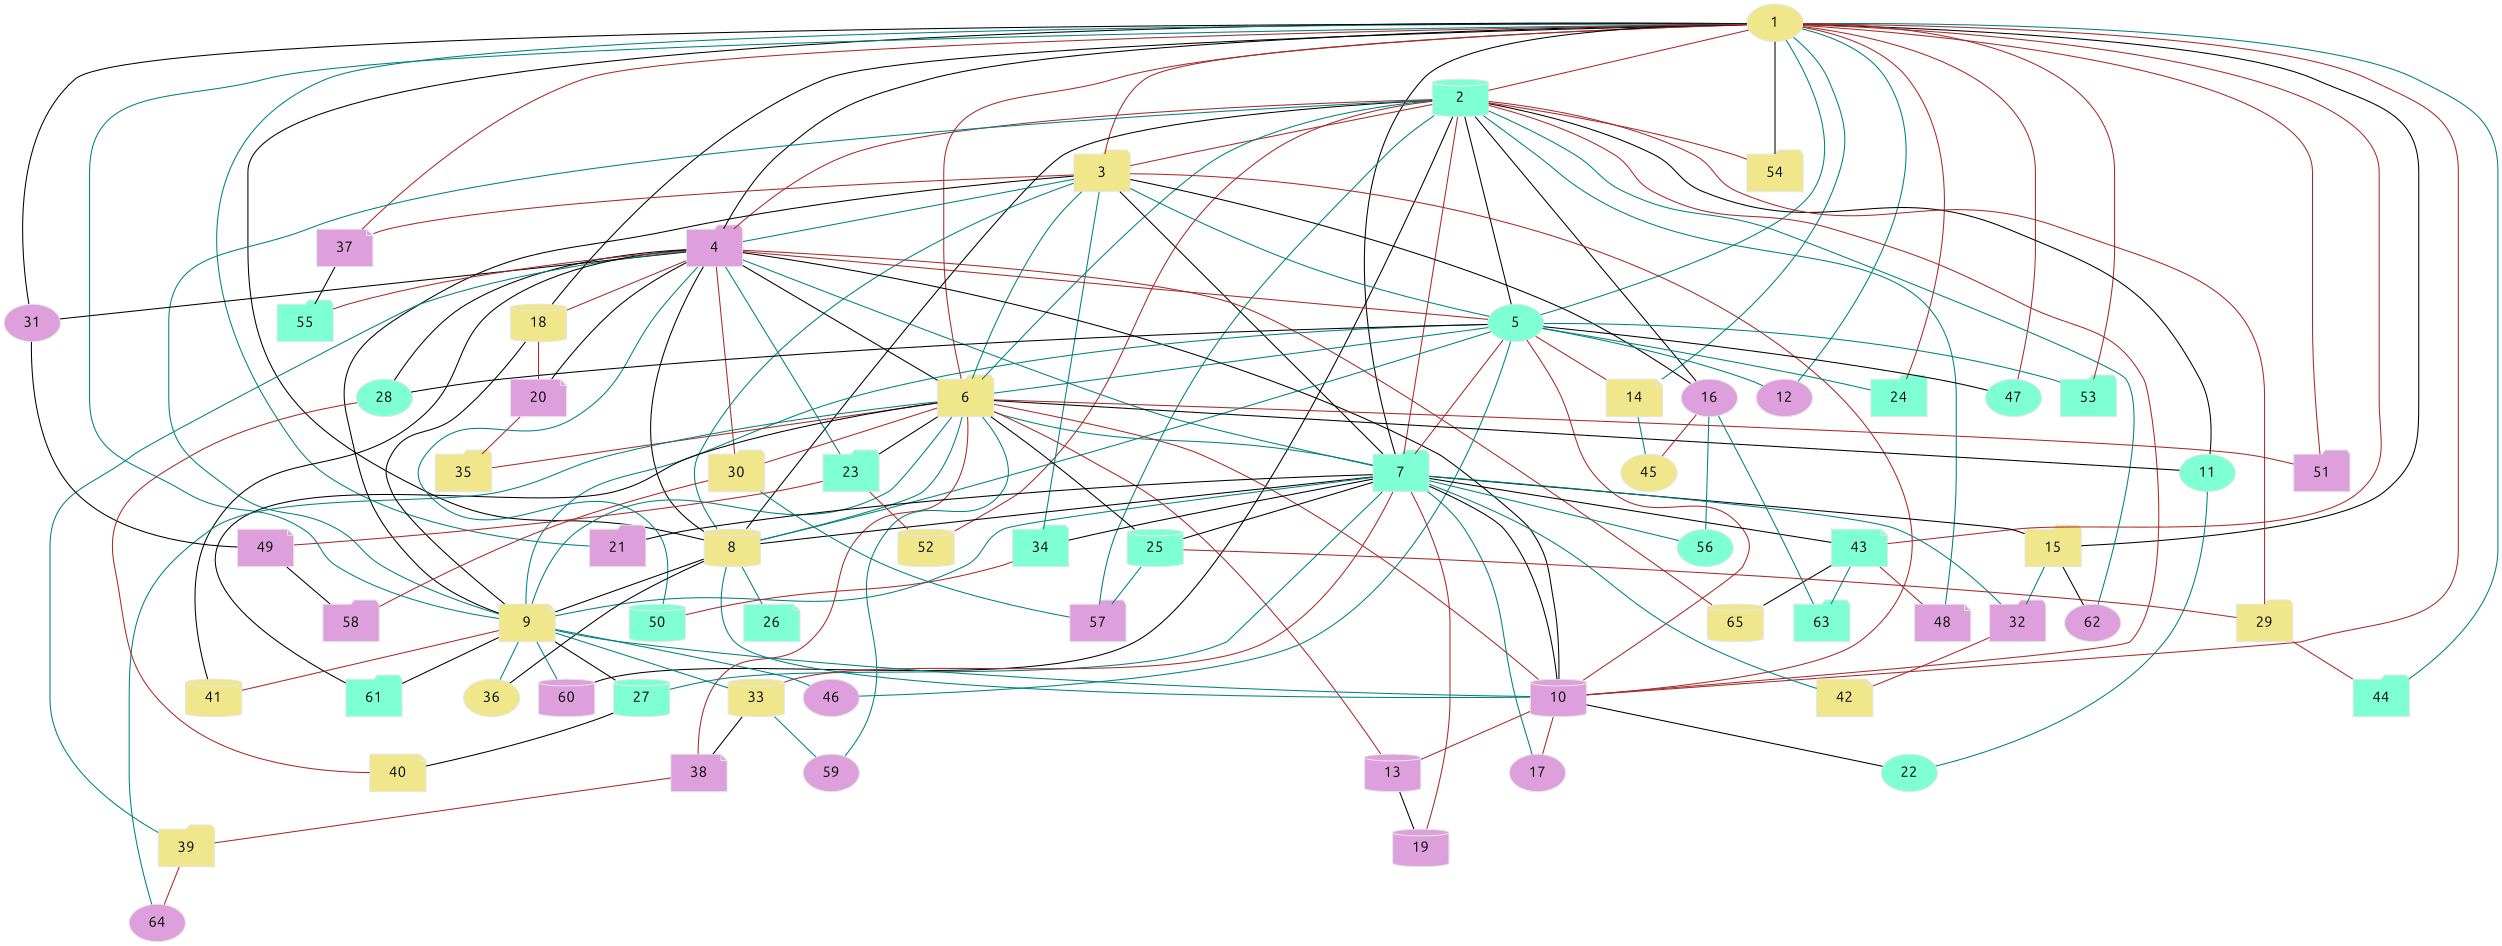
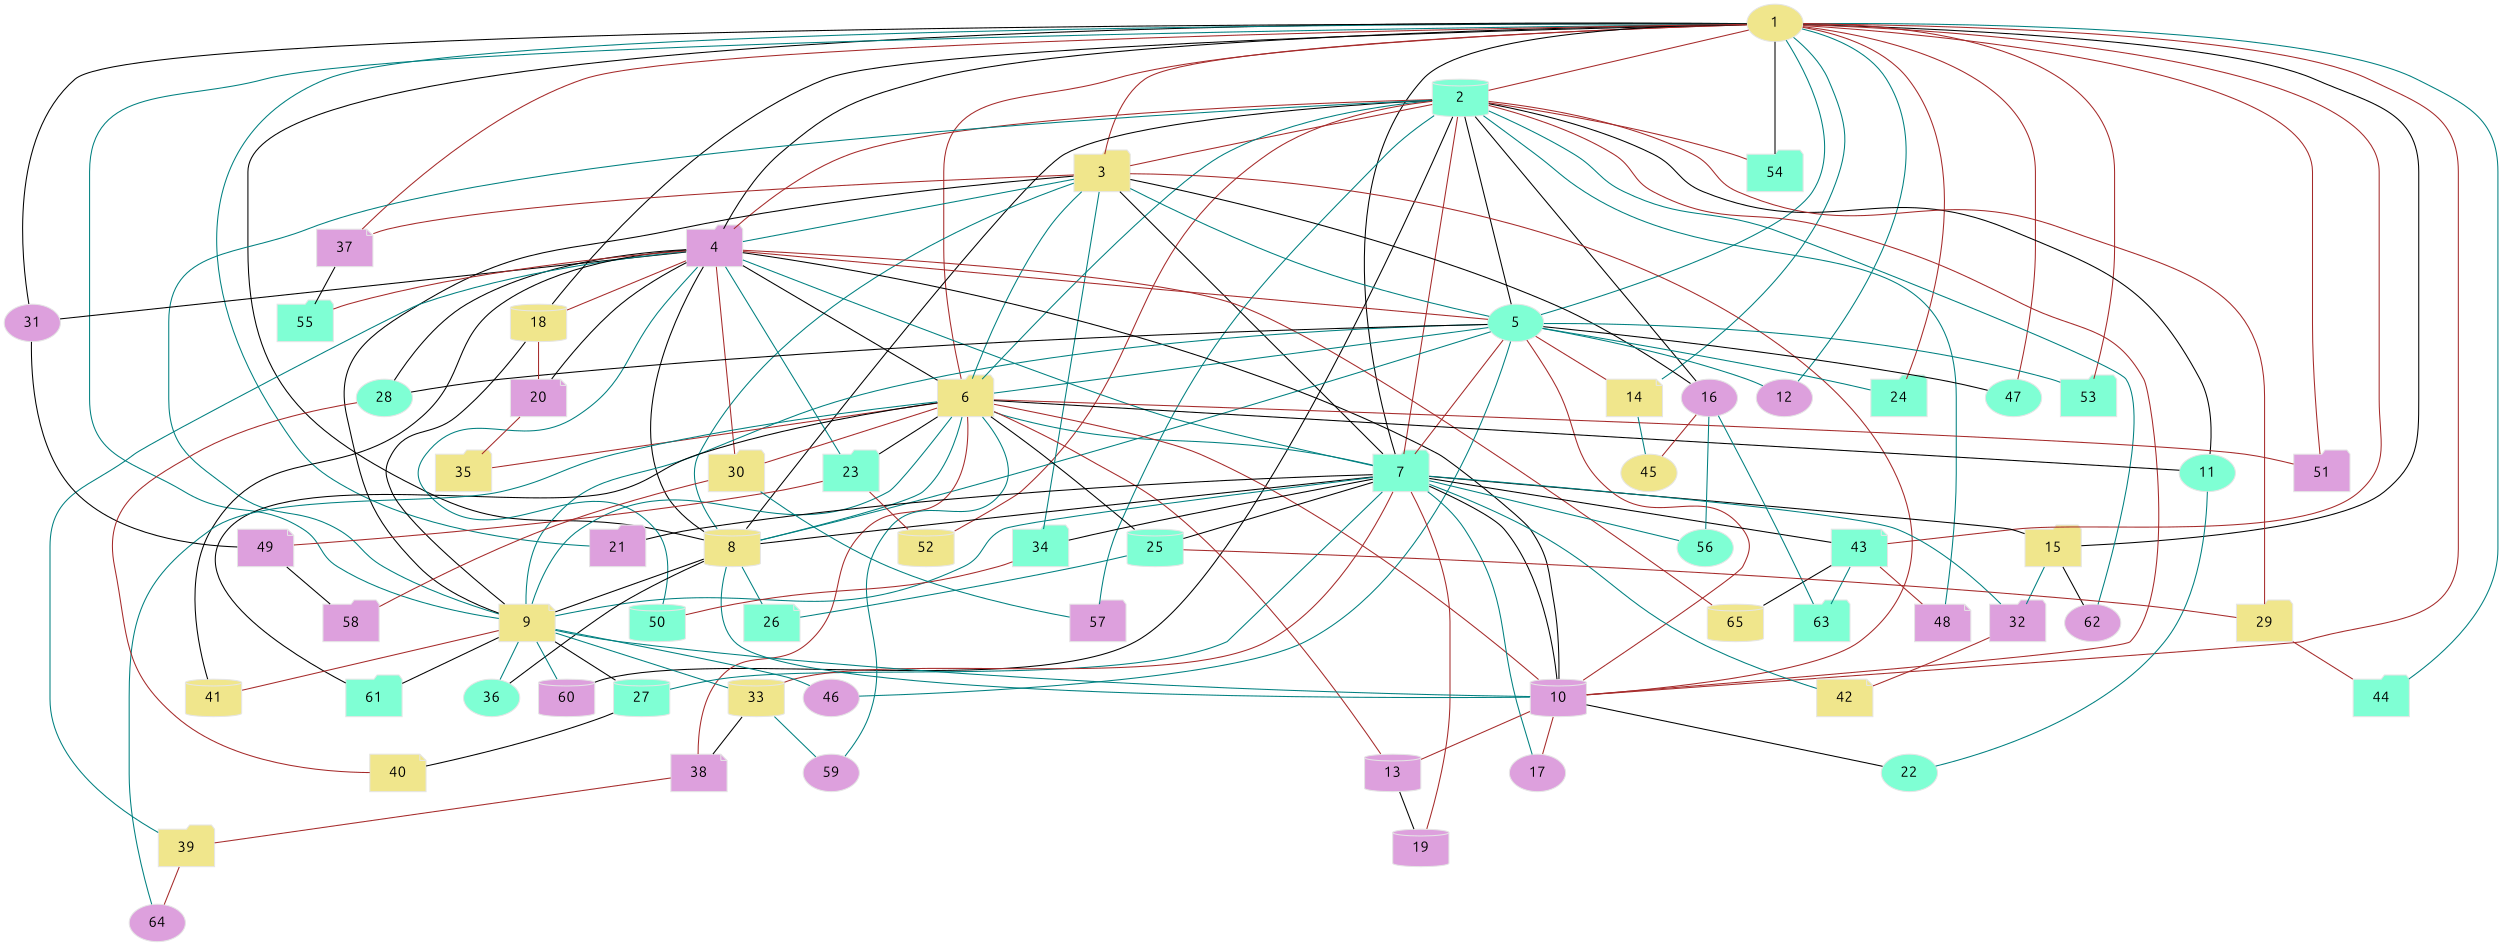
  graph {
    fontname=Ubuntu
    node [color=gray90 fillcolor=plum fontname=Ubuntu shape=folder style=filled]
    edge [color=teal fontname=Ubuntu]
    1 [fillcolor=khaki shape=ellipse]
    2 [fillcolor=aquamarine shape=cylinder]
    3 [fillcolor=khaki]
    4
    5 [fillcolor=aquamarine shape=ellipse]
    6 [fillcolor=khaki]
    7 [fillcolor=aquamarine]
    8 [fillcolor=khaki shape=cylinder]
    9 [fillcolor=khaki shape=note]
    10 [shape=cylinder]
    12 [shape=ellipse]
    14 [fillcolor=khaki shape=note]
    15 [fillcolor=khaki]
    18 [fillcolor=khaki shape=cylinder]
    21
    24 [fillcolor=aquamarine]
    31 [shape=ellipse]
    37 [shape=note]
    43 [fillcolor=aquamarine shape=note]
    44 [fillcolor=aquamarine]
    47 [fillcolor=aquamarine shape=ellipse]
    51
    53 [fillcolor=aquamarine]
-   54 [fillcolor=khaki]
+   54 [fillcolor=aquamarine]
    11 [fillcolor=aquamarine shape=ellipse]
    16 [shape=ellipse]
    29 [fillcolor=khaki]
    48 [shape=note]
    52 [fillcolor=khaki shape=cylinder]
    57
    60 [shape=cylinder]
    62 [shape=ellipse]
    34 [fillcolor=aquamarine]
    20 [shape=note]
    23 [fillcolor=aquamarine]
    28 [fillcolor=aquamarine shape=ellipse]
    30 [fillcolor=khaki]
    39 [fillcolor=khaki]
    41 [fillcolor=khaki shape=cylinder]
    50 [fillcolor=aquamarine shape=cylinder]
    55 [fillcolor=aquamarine]
    65 [fillcolor=khaki shape=cylinder]
    46 [shape=ellipse]
    13 [shape=cylinder]
    25 [fillcolor=aquamarine shape=cylinder]
    35 [fillcolor=khaki]
    38 [shape=note]
    59 [shape=ellipse]
    61 [fillcolor=aquamarine]
    64 [shape=ellipse]
    17 [shape=ellipse]
    19 [shape=cylinder]
    27 [fillcolor=aquamarine shape=cylinder]
    32
    33 [fillcolor=khaki shape=cylinder]
    42 [fillcolor=khaki shape=note]
    56 [fillcolor=aquamarine shape=ellipse]
    26 [fillcolor=aquamarine shape=note]
-   36 [fillcolor=khaki shape=ellipse]
+   36 [fillcolor=aquamarine shape=ellipse]
    22 [fillcolor=aquamarine shape=ellipse]
    45 [fillcolor=khaki shape=ellipse]
    49 [shape=note]
    63 [fillcolor=aquamarine]
    40 [fillcolor=khaki shape=note]
    58
    1 -- 2 [color=brown]
    1 -- 3 [color=brown]
    1 -- 4 [color=black]
    1 -- 5
    1 -- 6 [color=brown]
    1 -- 7 [color=black]
    1 -- 8 [color=black]
    1 -- 9
    1 -- 10 [color=brown]
    1 -- 12
    1 -- 14
    1 -- 15 [color=black]
    1 -- 18 [color=black]
    1 -- 21
    1 -- 24 [color=brown]
    1 -- 31 [color=black]
    1 -- 37 [color=brown]
    1 -- 43 [color=brown]
    1 -- 44
    1 -- 47 [color=brown]
    1 -- 51 [color=brown]
    1 -- 53 [color=brown]
    1 -- 54 [color=black]
    2 -- 3 [color=brown]
    2 -- 4 [color=brown]
    2 -- 5 [color=black]
    2 -- 6
    2 -- 7 [color=brown]
    2 -- 8 [color=black]
    2 -- 9
    2 -- 10 [color=brown]
    2 -- 54 [color=brown]
    2 -- 11 [color=black]
    2 -- 16 [color=black]
    2 -- 29 [color=brown]
    2 -- 48
    2 -- 52 [color=brown]
    2 -- 57
    2 -- 60 [color=black]
    2 -- 62
    3 -- 4
    3 -- 5
    3 -- 6
    3 -- 7 [color=black]
    3 -- 8
    3 -- 9 [color=black]
    3 -- 10 [color=brown]
    3 -- 37 [color=brown]
    3 -- 16 [color=black]
    3 -- 34
    4 -- 5 [color=brown]
    4 -- 6 [color=black]
    4 -- 7
    4 -- 8 [color=black]
    4 -- 10 [color=black]
    4 -- 18 [color=brown]
    4 -- 31 [color=black]
    4 -- 20 [color=black]
    4 -- 23
    4 -- 28 [color=black]
    4 -- 30 [color=brown]
    4 -- 39
    4 -- 41 [color=black]
    4 -- 50
    4 -- 55 [color=brown]
    4 -- 65 [color=brown]
    5 -- 6
    5 -- 7 [color=brown]
    5 -- 8
    5 -- 9
    5 -- 10 [color=brown]
    5 -- 12
    5 -- 14 [color=brown]
    5 -- 24
    5 -- 47 [color=black]
    5 -- 53
    5 -- 28 [color=black]
    5 -- 46
    6 -- 7
    6 -- 8
    6 -- 9
    6 -- 10 [color=brown]
    6 -- 51 [color=brown]
    6 -- 11 [color=black]
    6 -- 23 [color=black]
    6 -- 30 [color=brown]
    6 -- 13 [color=brown]
    6 -- 25 [color=black]
    6 -- 35 [color=brown]
    6 -- 38 [color=brown]
    6 -- 59
    6 -- 61 [color=black]
    6 -- 64
    7 -- 8 [color=black]
    7 -- 9
    7 -- 10 [color=black]
    7 -- 15 [color=black]
    7 -- 21 [color=black]
    7 -- 43 [color=black]
    7 -- 34 [color=black]
    7 -- 25 [color=black]
    7 -- 17
    7 -- 19 [color=brown]
    7 -- 27
    7 -- 32
    7 -- 33 [color=brown]
    7 -- 42
    7 -- 56
    8 -- 9 [color=black]
    8 -- 10
    8 -- 26
    8 -- 36 [color=black]
    9 -- 10
    9 -- 60
    9 -- 41 [color=brown]
    9 -- 46
    9 -- 61 [color=black]
    9 -- 27 [color=black]
    9 -- 33
    9 -- 36
    10 -- 13 [color=brown]
    10 -- 17 [color=brown]
    10 -- 22 [color=black]
    14 -- 45
    15 -- 62 [color=black]
    15 -- 32
    18 -- 9 [color=black]
    18 -- 20 [color=brown]
    31 -- 49 [color=black]
    37 -- 55 [color=black]
    43 -- 48 [color=brown]
    43 -- 65 [color=black]
    43 -- 63
    11 -- 22
    16 -- 56
    16 -- 45 [color=brown]
    16 -- 63
    29 -- 44 [color=brown]
    34 -- 50 [color=brown]
    20 -- 35 [color=brown]
    23 -- 52 [color=brown]
    23 -- 49 [color=brown]
    28 -- 40 [color=brown]
    30 -- 57
    30 -- 58 [color=brown]
    39 -- 64 [color=brown]
    13 -- 19 [color=black]
    25 -- 29 [color=brown]
-   25 -- 57
+   25 -- 26
    38 -- 39 [color=brown]
    27 -- 40 [color=black]
    32 -- 42 [color=brown]
    33 -- 38 [color=black]
    33 -- 59
    49 -- 58 [color=black]
  }
